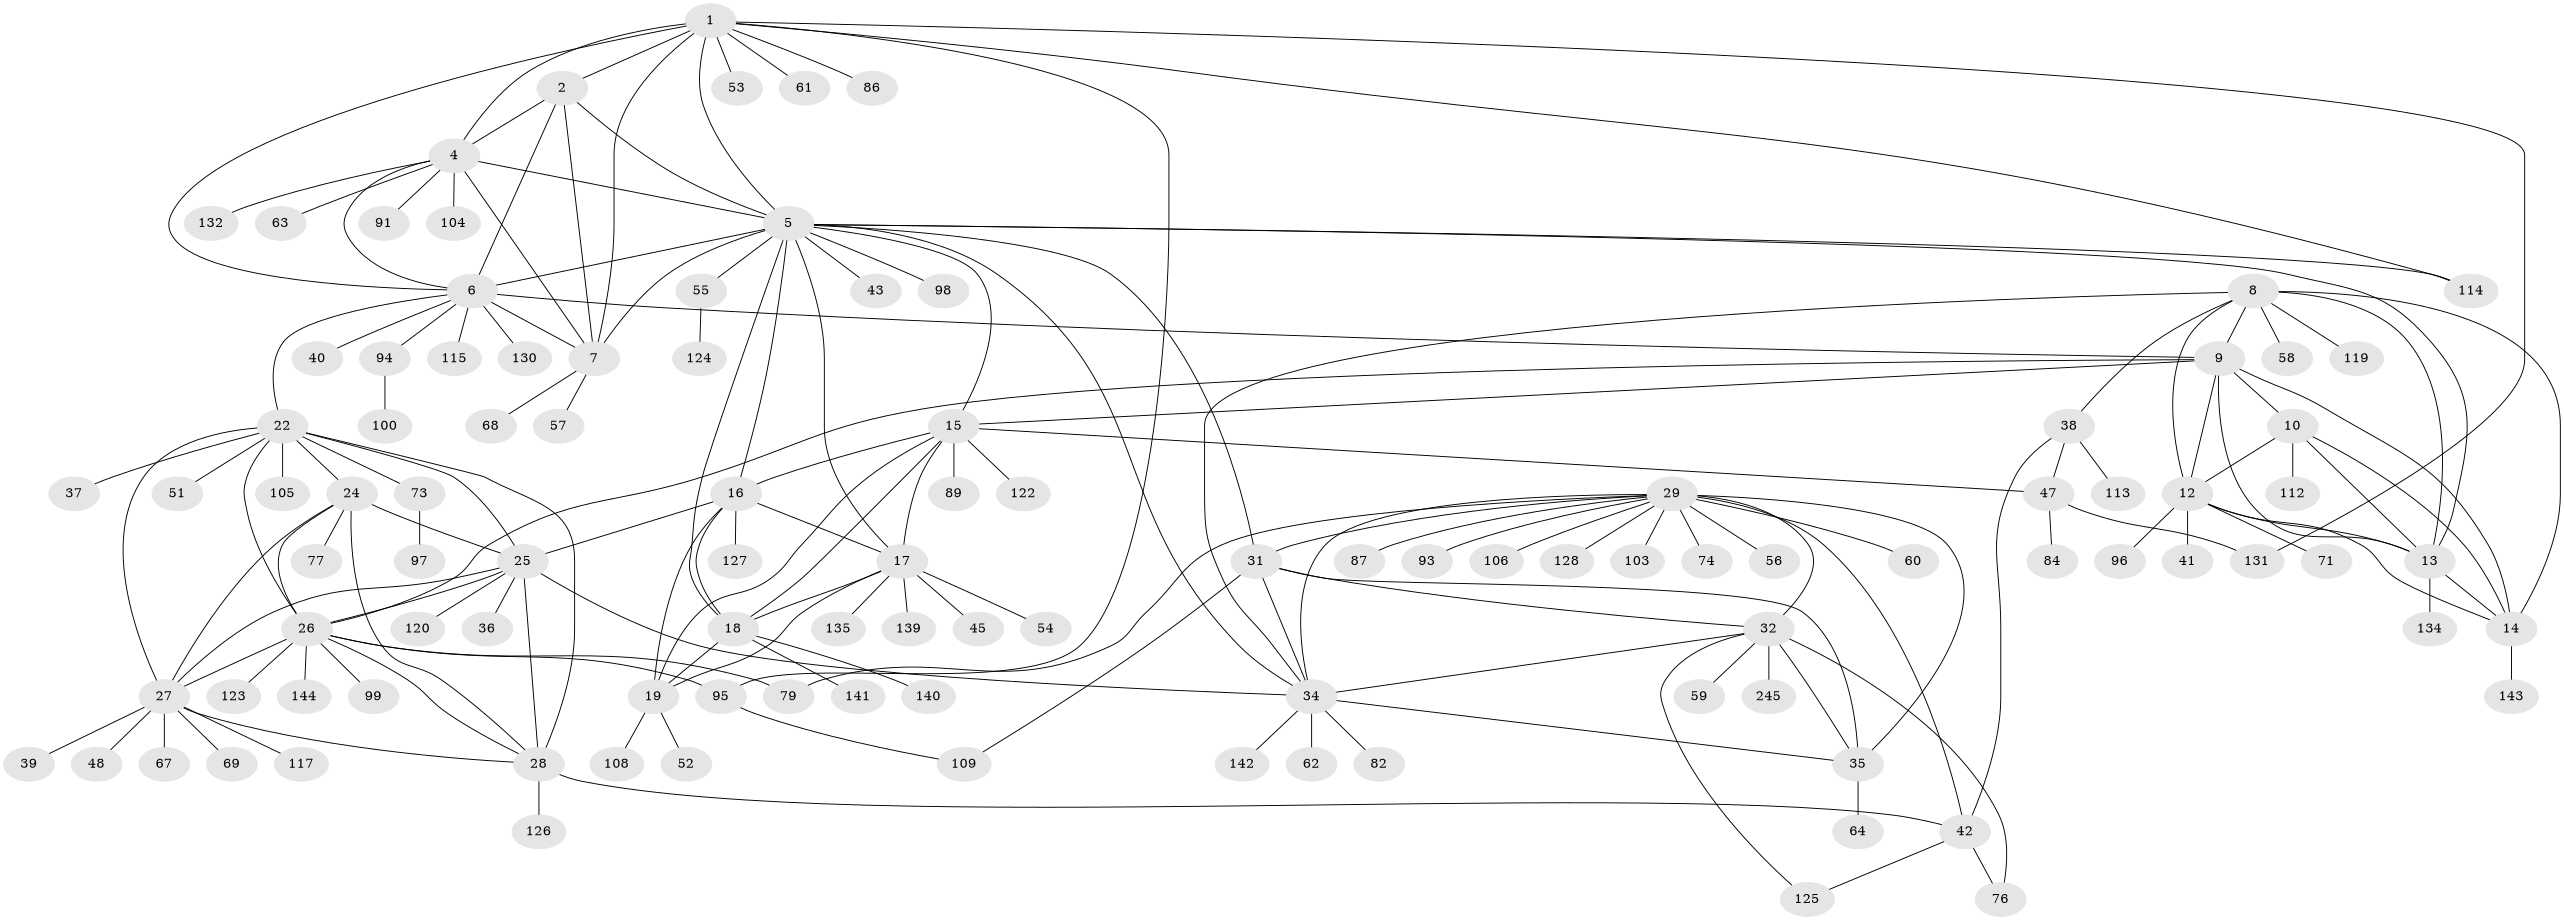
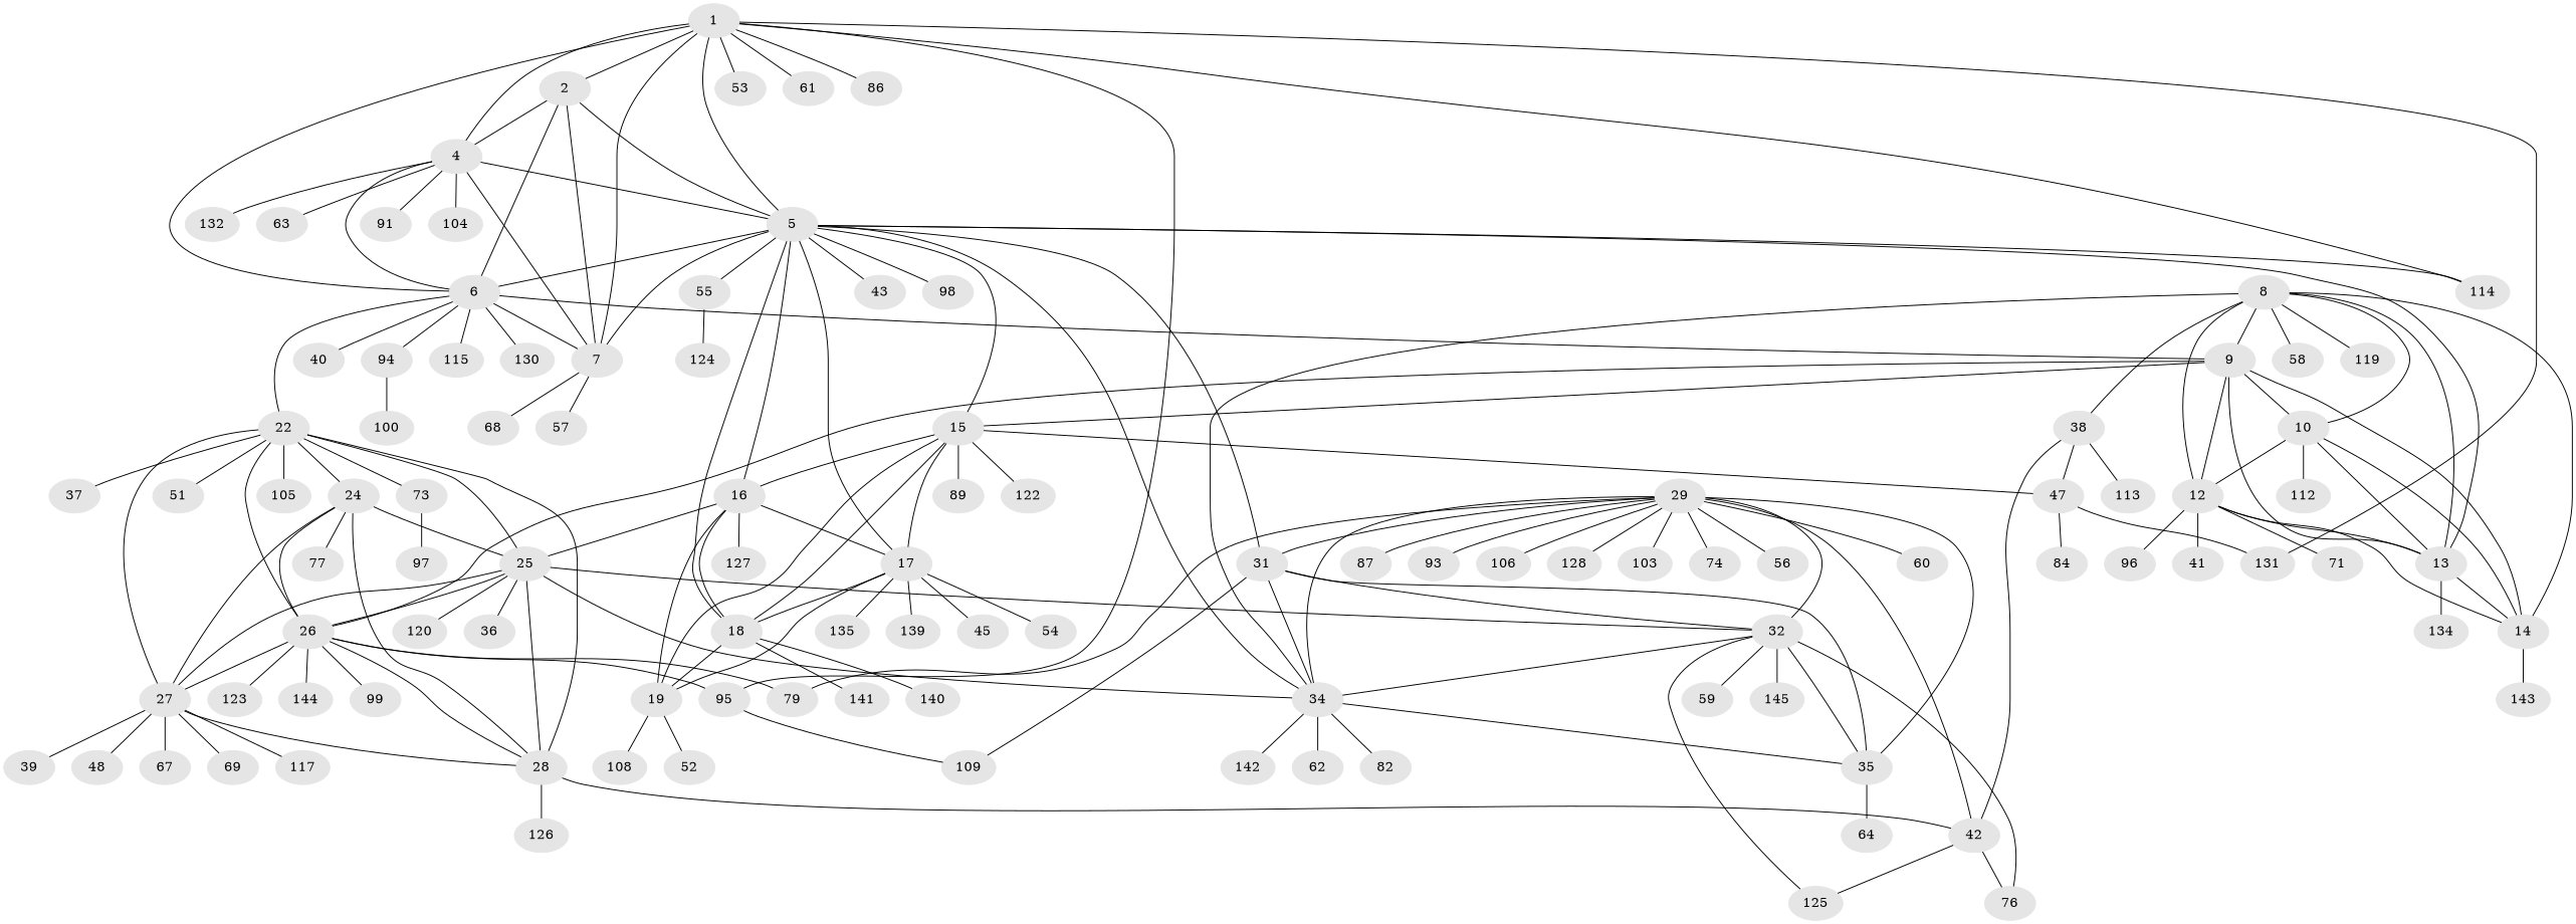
  graph {
    node [color=gray90 style=filled]
    1 [super="+75"]
    2 [super="+3"]
    4 [super="+72"]
    5 [super="+21"]
    6 [super="+50"]
    7 [super="+116"]
    53 [super="+80"]
    61
    86
    95
    114
    131
    63
    91
    104
    132
    13 [super="+74"]
    15 [super="+121"]
    16 [super="+20"]
    17 [super="+70"]
    18 [super="+129"]
    31 [super="+110"]
    34 [super="+137"]
    43
    55 [super="+83"]
    98
    9 [super="+11"]
    22 [super="+23"]
    40
    94
    115
    130
    57 [super="+138"]
    68
    109
    47 [super="+118"]
    38
    42 [super="+78"]
    113
    14
    134
    19
    89
    122
    25 [super="+102"]
    127
    45
    54
    135
    139
    140
    141
    52 [super="+107"]
    108
    32 [super="+33"]
    35
    62 [super="+103"]
    82
    142
    124
    10
    12 [super="+81"]
    26 [super="+88"]
    24 [super="+111"]
    27 [super="+49"]
    28 [super="+85"]
    37
    51
    73 [super="+90"]
    105
    100
    8 [super="+46"]
    58
    119
    112
    41
    71
    96
    143
    79
    99
    123
    144
    84
    36
    120
    77
    39
    48
    67
    69
    117
    126
    97
    59
    76 [super="+136"]
    125
-   145 [label=245]
+   145
    29 [super="+30"]
    n100 [label=74 super="+92"]
    56
    60
    87
    93 [super="+101"]
    106
    128
    n107 [label=103]
    64
    1 -- 2 [weight=2]
    1 -- 4
    1 -- 5
    1 -- 6
    1 -- 7
    1 -- 53
    1 -- 61
    1 -- 86
    1 -- 95
    1 -- 114
    1 -- 131
    2 -- 4 [weight=2]
    2 -- 5 [weight=2]
    2 -- 6 [weight=2]
    2 -- 7 [weight=2]
    4 -- 5
    4 -- 6
    4 -- 7
    4 -- 63
    4 -- 91
    4 -- 104
    4 -- 132
    5 -- 6
    5 -- 7
    5 -- 114
    5 -- 13
    5 -- 15 [weight=2]
    5 -- 16 [weight=2]
    5 -- 17
    5 -- 18
    5 -- 31
    5 -- 34
    5 -- 43
    5 -- 55
    5 -- 98
    6 -- 7
    6 -- 9
    6 -- 22
    6 -- 40
    6 -- 94
    6 -- 115
    6 -- 130
    7 -- 57
    7 -- 68
    95 -- 109
    13 -- 14
    13 -- 134
    15 -- 16 [weight=2]
    15 -- 17
    15 -- 18
    15 -- 47
    15 -- 19
    15 -- 89
    15 -- 122
    16 -- 17 [weight=2]
    16 -- 18 [weight=2]
    16 -- 19 [weight=2]
    16 -- 25
    16 -- 127
    17 -- 18
    17 -- 19
    17 -- 45
    17 -- 54
    17 -- 135
    17 -- 139
    18 -- 19
    18 -- 140
    18 -- 141
    31 -- 34
    31 -- 109
    31 -- 32 [weight=2]
    31 -- 35
    34 -- 35
    34 -- 62
    34 -- 82
    34 -- 142
    55 -- 124
    9 -- 13 [weight=2]
    9 -- 15
    9 -- 14 [weight=2]
    9 -- 10 [weight=2]
    9 -- 12 [weight=2]
    9 -- 26
    22 -- 25 [weight=2]
    22 -- 26 [weight=2]
    22 -- 24 [weight=2]
    22 -- 27 [weight=2]
    22 -- 28 [weight=2]
    22 -- 37
    22 -- 51
    22 -- 73
    22 -- 105
    94 -- 100
    47 -- 131
    47 -- 84
    38 -- 47
    38 -- 42
    38 -- 113
    42 -- 76
    42 -- 125
    14 -- 143
    19 -- 52
    19 -- 108
    25 -- 34
+   25 -- 32
    25 -- 26
    25 -- 27
    25 -- 28
    25 -- 36
    25 -- 120
    32 -- 34 [weight=2]
    32 -- 35 [weight=2]
    32 -- 59
    32 -- 76
    32 -- 125
    32 -- 145
    35 -- 64
    10 -- 13
    10 -- 14
    10 -- 12
    10 -- 112
    12 -- 13
    12 -- 14
    12 -- 41
    12 -- 71
    12 -- 96
    26 -- 95
    26 -- 27
    26 -- 28
    26 -- 79
    26 -- 99
    26 -- 123
    26 -- 144
    24 -- 25
    24 -- 26
    24 -- 27
    24 -- 28
    24 -- 77
    27 -- 28
    27 -- 39
    27 -- 48
    27 -- 67
    27 -- 69
    27 -- 117
    28 -- 42
    28 -- 126
    73 -- 97
    8 -- 13
    8 -- 34
    8 -- 9 [weight=2]
    8 -- 38
    8 -- 14
+   8 -- 10
    8 -- 12
    8 -- 58
    8 -- 119
    29 -- 31 [weight=2]
    29 -- 34 [weight=2]
    29 -- 42
    29 -- 32 [weight=4]
    29 -- 35 [weight=2]
    29 -- 79
    29 -- n100
    29 -- 56
    29 -- 60
    29 -- 87
    29 -- 93
    29 -- 106
    29 -- 128
    29 -- n107
  }
